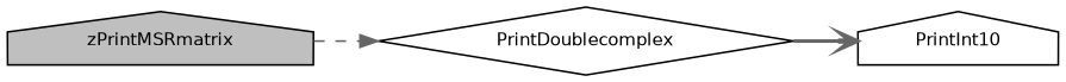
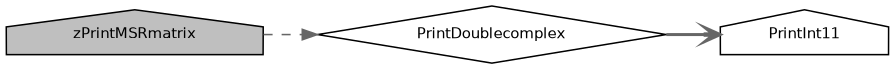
  digraph {
    rankdir=LR
    node [color=black fillcolor=white fontname=Helvetica fontsize=10 shape=house style=filled]
    edge [color=gray40 fontname=Helvetica fontsize=10 labelfontname=Helvetica labelfontsize=10]
    n1 [fillcolor=grey75 fontcolor=black height=0.2 label=zPrintMSRmatrix width=0.4]
    n2 [height=0.2 label=PrintDoublecomplex shape=diamond width=0.4]
-   n3 [height=0.2 label=PrintInt10 width=0.4]
+   n3 [height=0.2 label=PrintInt11 width=0.4]
    n1 -> n2 [arrowhead=normal style=dashed]
    n2 -> n3 [arrowhead=vee style=bold]
  }
